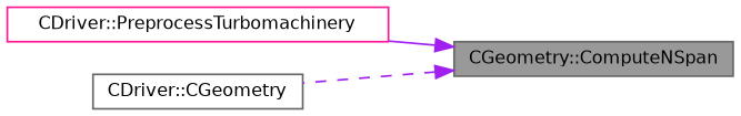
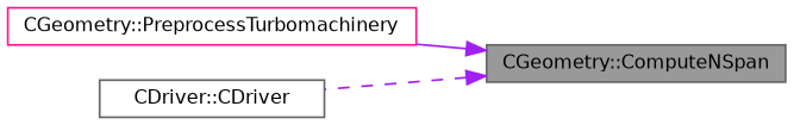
  digraph {
    rankdir=RL
    node [color=gray40 fillcolor=white fontname=Helvetica fontsize=10 shape=box style=filled]
    edge [color=purple dir=back fontname=Helvetica fontsize=10 labelfontname=Helvetica labelfontsize=10]
    n1 [fillcolor=grey60 fontcolor=black height=0.2 label="CGeometry::ComputeNSpan" width=0.4]
-   n2 [color=deeppink height=0.2 label="CDriver::PreprocessTurbomachinery" width=0.4]
-   n3 [height=0.2 label="CDriver::CGeometry" width=0.4]
+   n2 [color=deeppink height=0.2 label="CGeometry::PreprocessTurbomachinery" width=0.4]
+   n3 [height=0.2 label="CDriver::CDriver" width=0.4]
    n1 -> n2 [style=solid]
    n1 -> n3 [style=dashed]
  }
